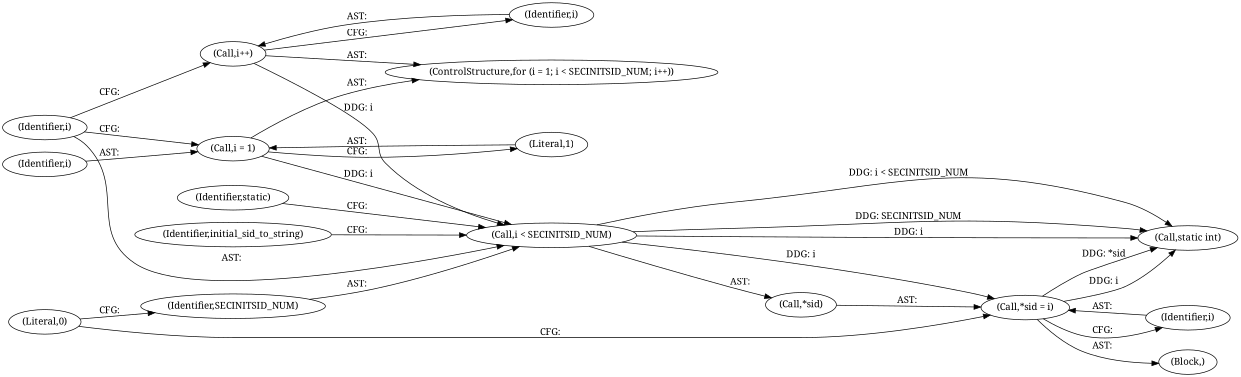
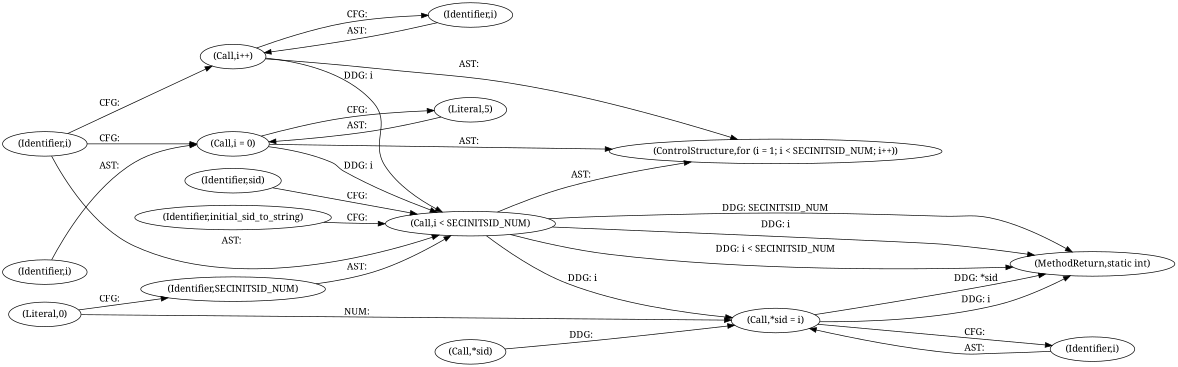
  digraph {
    fontname="Noto Serif"
    rankdir=LR
    node [fontname="Noto Serif"]
    edge [fontname="Noto Serif"]
    n1 [label="(Call,*sid = i)"]
-   n2 [label="(Block,)"]
-   n3 [label="(Call,static int)"]
+   n3 [label="(MethodReturn,static int)"]
    n4 [label="(Identifier,i)"]
    n5 [label="(Call,i < SECINITSID_NUM)"]
    n6 [label="(ControlStructure,for (i = 1; i < SECINITSID_NUM; i++))"]
    n7 [label="(Call,i++)"]
    n8 [label="(Identifier,i)"]
    n9 [label="(Identifier,SECINITSID_NUM)"]
-   n10 [label="(Call,i = 1)"]
-   n11 [label="(Literal,1)"]
+   n10 [label="(Call,i = 0)"]
+   n11 [label="(Literal,5)"]
    n12 [label="(Literal,0)"]
    n13 [label="(Call,*sid)"]
    n14 [label="(Identifier,i)"]
    n15 [label="(Identifier,i)"]
-   n16 [label="(Identifier,static)"]
+   n16 [label="(Identifier,sid)"]
    n17 [label="(Identifier,initial_sid_to_string)"]
-   n1 -> n2 [label="AST: "]
    n1 -> n3 [label="DDG: *sid"]
    n1 -> n3 [label="DDG: i"]
    n1 -> n4 [label="CFG: "]
    n4 -> n1 [label="AST: "]
    n5 -> n1 [label="DDG: i"]
    n5 -> n3 [label="DDG: i < SECINITSID_NUM"]
    n5 -> n3 [label="DDG: SECINITSID_NUM"]
    n5 -> n3 [label="DDG: i"]
-   n5 -> n13 [label="AST: "]
+   n5 -> n6 [label="AST: "]
    n7 -> n5 [label="DDG: i"]
    n7 -> n6 [label="AST: "]
    n7 -> n8 [label="CFG: "]
    n8 -> n7 [label="AST: "]
    n9 -> n5 [label="AST: "]
    n10 -> n5 [label="DDG: i"]
    n10 -> n6 [label="AST: "]
    n10 -> n11 [label="CFG: "]
    n11 -> n10 [label="AST: "]
-   n12 -> n1 [label="CFG: "]
+   n12 -> n1 [label="NUM: "]
    n12 -> n9 [label="CFG: "]
-   n13 -> n1 [label="AST: "]
+   n13 -> n1 [label="DDG: "]
    n14 -> n5 [label="AST: "]
    n14 -> n7 [label="CFG: "]
    n14 -> n10 [label="CFG: "]
    n15 -> n10 [label="AST: "]
    n16 -> n5 [label="CFG: "]
    n17 -> n5 [label="CFG: "]
  }
